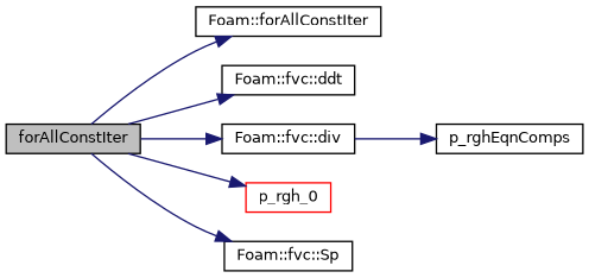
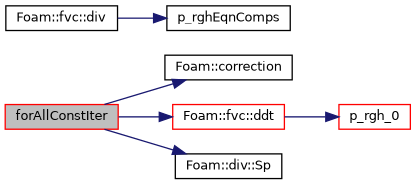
  digraph {
    rankdir=LR
    node [color=black fontname=Helvetica fontsize=10 shape=record]
    edge [color=midnightblue fontname=Helvetica fontsize=10 labelfontname=Helvetica labelfontsize=10 style=solid]
-   n1 [fillcolor=grey75 fontcolor=black height=0.2 label=forAllConstIter style=filled width=0.4]
-   n2 [height=0.2 label="Foam::forAllConstIter" width=0.4]
-   n3 [height=0.2 label="Foam::fvc::ddt" width=0.4]
+   n1 [color=red fillcolor=grey75 fontcolor=black height=0.2 label=forAllConstIter style=filled width=0.4]
+   n2 [height=0.2 label="Foam::correction" width=0.4]
+   n3 [color=red height=0.2 label="Foam::fvc::ddt" width=0.4]
    n4 [height=0.2 label="Foam::fvc::div" width=0.4]
    n5 [color=red height=0.2 label=p_rgh_0 width=0.4]
-   n6 [height=0.2 label="Foam::fvc::Sp" width=0.4]
+   n6 [height=0.2 label="Foam::div::Sp" width=0.4]
    n7 [height=0.2 label=p_rghEqnComps width=0.4]
    n1 -> n2
    n1 -> n3
-   n1 -> n4
-   n1 -> n5
+   n3 -> n5
    n1 -> n6
    n4 -> n7
  }
